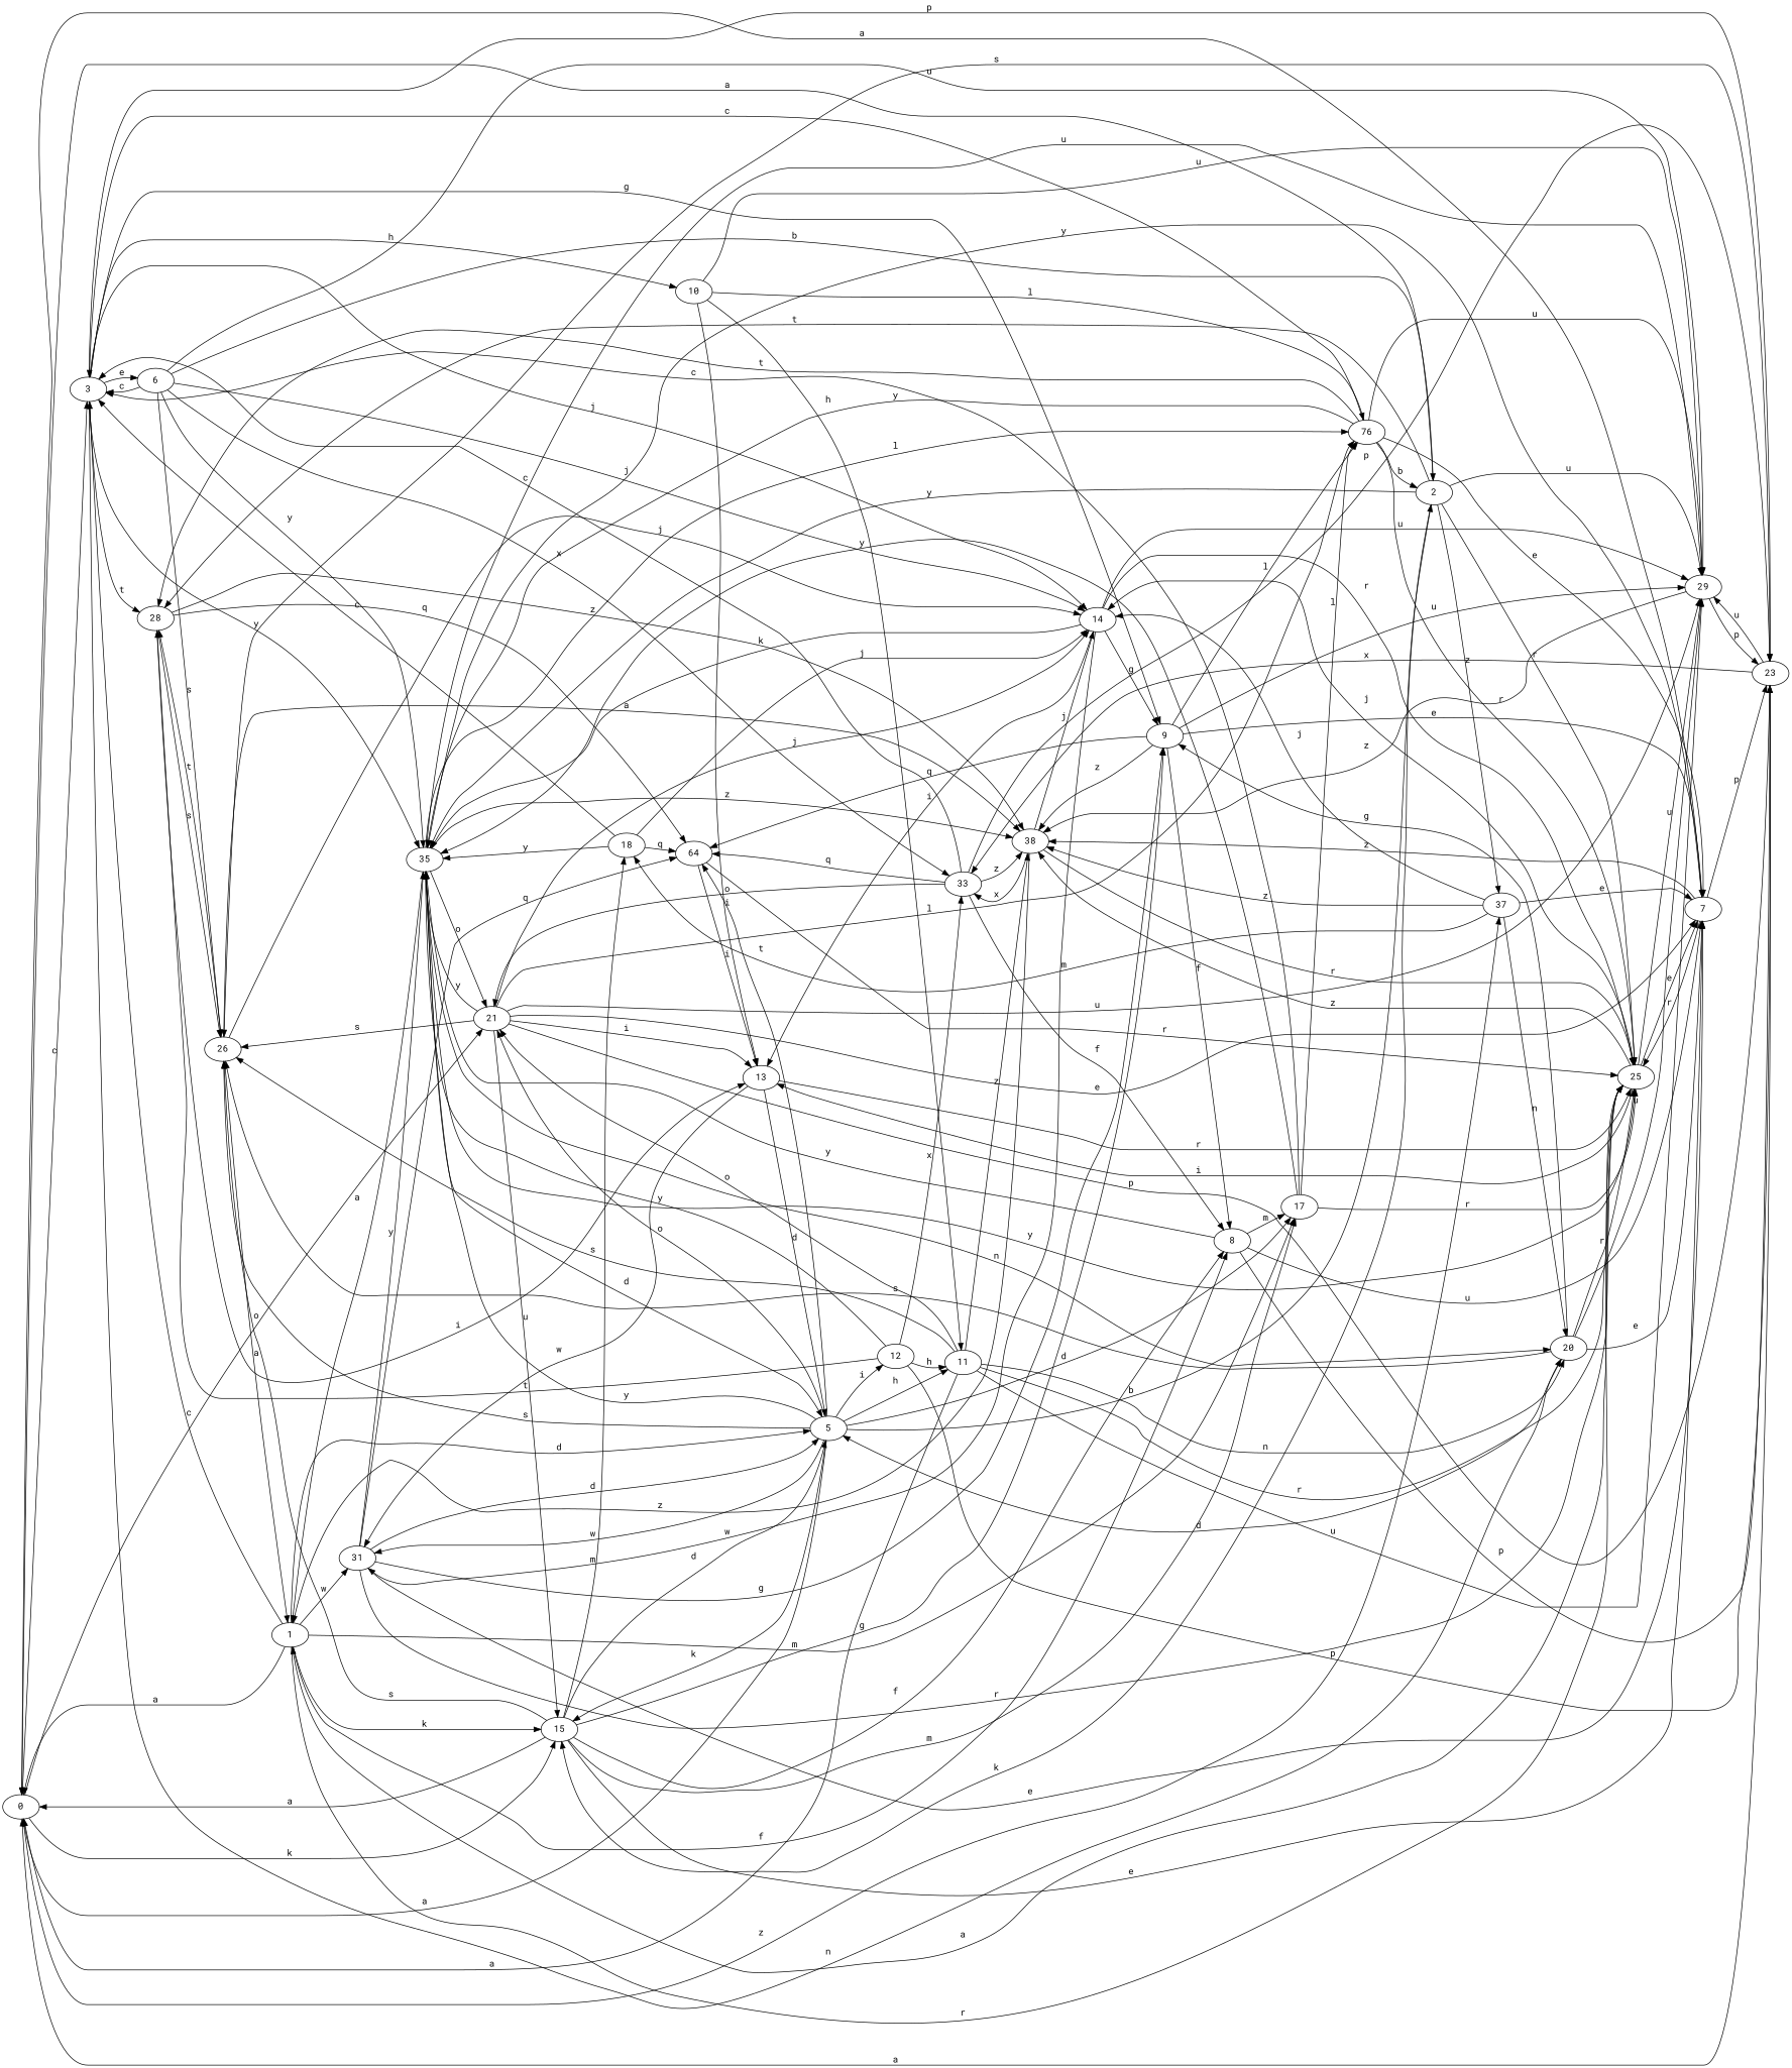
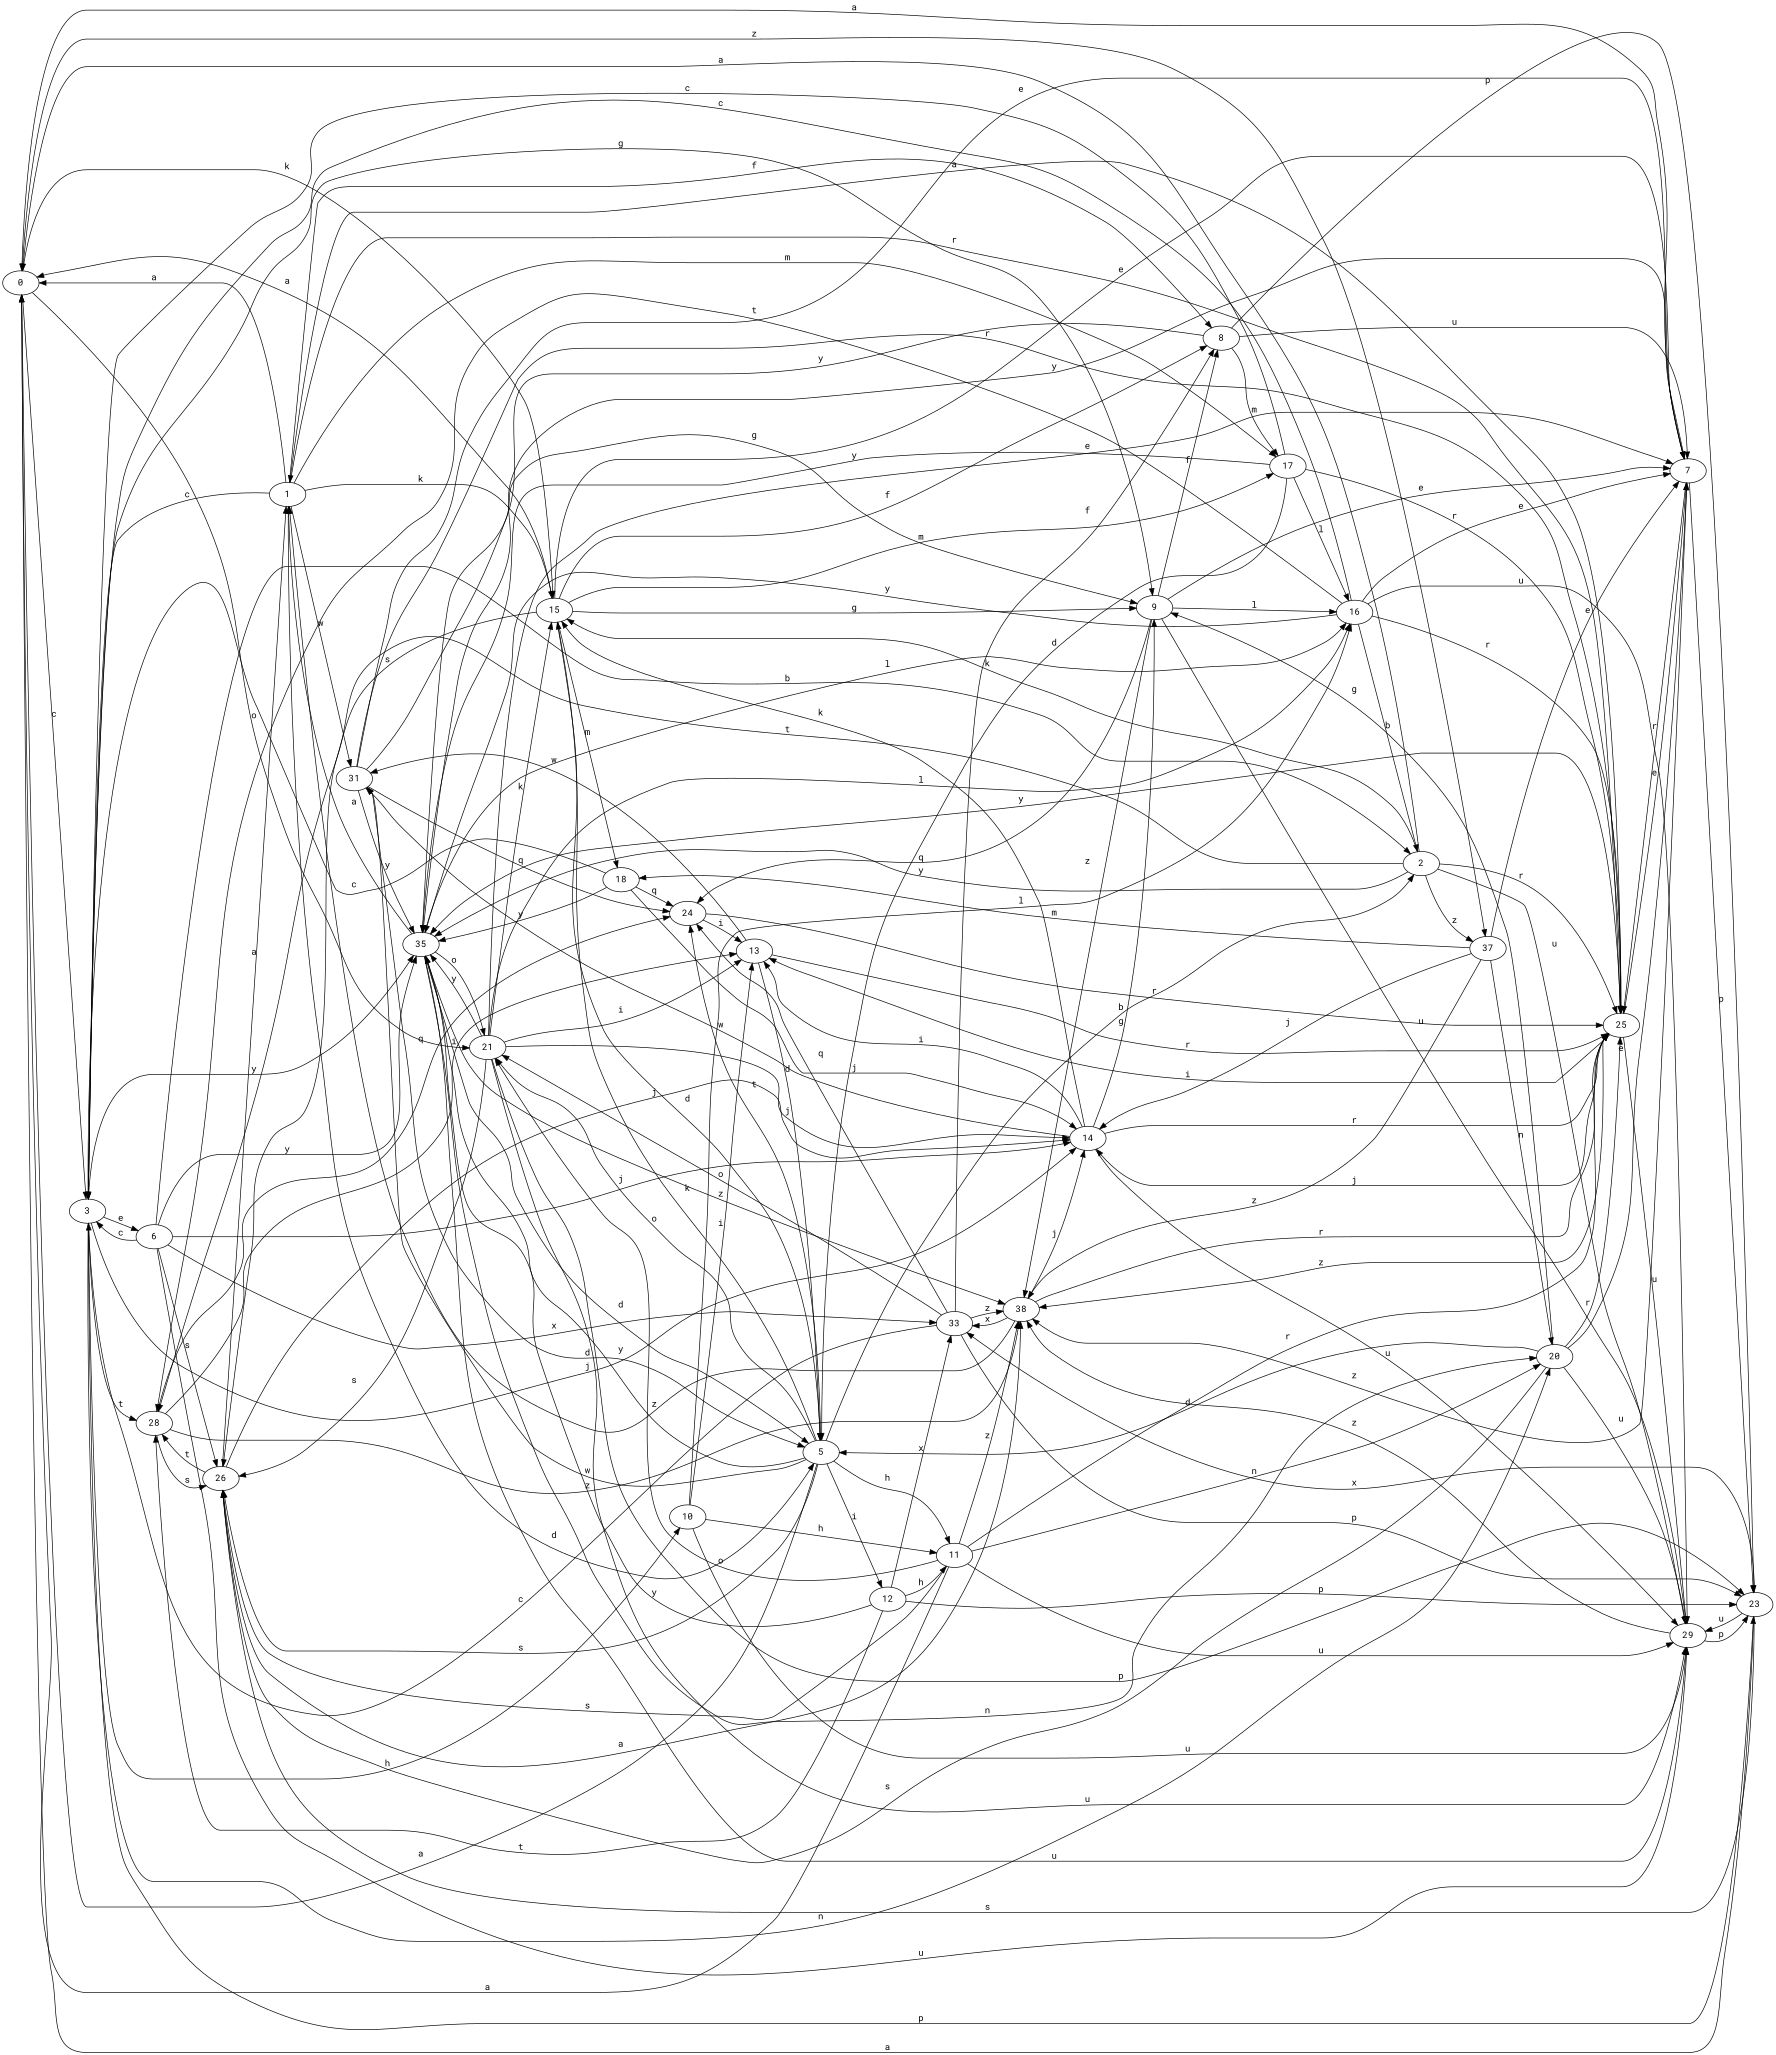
  strict digraph {
    fontname="Roboto Mono"
    rankdir=LR
    node [fontname="Roboto Mono"]
    edge [fontname="Roboto Mono"]
    0
    3
    15
    21
    37
    28
    35
    6
    9
    10
    14
    20
    23
    5
    8
    17
    26
    7
    18
    29
-   16 [label=76]
+   16
    13
    38
    1
    25
    31
    2
    11
    12
-   24 [label=64]
+   24
    33
    0 -> 3 [label=c]
    0 -> 15 [label=k]
    0 -> 21 [label=o]
    0 -> 37 [label=z]
    3 -> 28 [label=t]
    3 -> 35 [label=y]
    3 -> 6 [label=e]
    3 -> 9 [label=g]
    3 -> 10 [label=h]
    3 -> 14 [label=j]
    3 -> 20 [label=n]
    3 -> 23 [label=p]
    15 -> 0 [label=a]
    15 -> 9 [label=g]
    15 -> 5 [label=d]
    15 -> 8 [label=f]
    15 -> 17 [label=m]
    15 -> 26 [label=s]
    15 -> 7 [label=e]
    15 -> 18 [label=m]
-   21 -> 15 [label=u]
+   21 -> 15 [label=k]
    21 -> 35 [label=y]
    21 -> 14 [label=j]
    21 -> 23 [label=p]
    21 -> 26 [label=s]
    21 -> 7 [label=e]
    21 -> 29 [label=u]
    21 -> 16 [label=l]
    21 -> 13 [label=i]
    37 -> 14 [label=j]
    37 -> 20 [label=n]
    37 -> 7 [label=e]
    37 -> 18 [label=m]
    37 -> 38 [label=z]
    28 -> 26 [label=s]
    28 -> 13 [label=i]
    28 -> 38 [label=z]
    28 -> 24 [label=q]
    35 -> 21 [label=o]
    35 -> 20 [label=n]
    35 -> 5 [label=d]
    35 -> 29 [label=u]
    35 -> 16 [label=l]
    35 -> 38 [label=z]
    35 -> 1 [label=a]
    6 -> 3 [label=c]
    6 -> 35 [label=y]
    6 -> 14 [label=j]
    6 -> 26 [label=s]
    6 -> 29 [label=u]
    6 -> 2 [label=b]
    6 -> 33 [label=x]
    9 -> 8 [label=f]
    9 -> 7 [label=e]
    9 -> 29 [label=u]
    9 -> 16 [label=l]
    9 -> 38 [label=z]
    9 -> 24 [label=q]
    10 -> 29 [label=u]
    10 -> 16 [label=l]
    10 -> 13 [label=i]
    10 -> 11 [label=h]
-   14 -> 35 [label=k]
+   14 -> 15 [label=k]
    14 -> 9 [label=g]
    14 -> 29 [label=u]
    14 -> 13 [label=i]
    14 -> 25 [label=r]
    14 -> 31 [label=w]
    20 -> 9 [label=g]
    20 -> 5 [label=d]
    20 -> 26 [label=s]
    20 -> 7 [label=e]
    20 -> 29 [label=u]
    20 -> 25 [label=r]
    23 -> 0 [label=a]
    23 -> 26 [label=s]
    23 -> 29 [label=u]
    23 -> 33 [label=x]
    5 -> 0 [label=a]
    5 -> 15 [label=k]
    5 -> 21 [label=o]
    5 -> 35 [label=y]
    5 -> 26 [label=s]
    5 -> 31 [label=w]
    5 -> 2 [label=b]
    5 -> 11 [label=h]
    5 -> 12 [label=i]
    5 -> 24 [label=t]
    8 -> 35 [label=y]
    8 -> 23 [label=p]
    8 -> 17 [label=m]
    8 -> 7 [label=u]
    17 -> 3 [label=c]
    17 -> 35 [label=y]
-   5 -> 17 [label=d]
+   17 -> 5 [label=d]
    17 -> 16 [label=l]
    17 -> 25 [label=r]
    26 -> 28 [label=t]
    26 -> 14 [label=j]
    26 -> 38 [label=a]
    26 -> 1 [label=a]
    7 -> 0 [label=a]
    7 -> 35 [label=y]
    7 -> 23 [label=p]
    7 -> 38 [label=z]
    7 -> 25 [label=r]
    18 -> 3 [label=c]
    18 -> 35 [label=y]
    18 -> 14 [label=j]
    18 -> 24 [label=q]
    29 -> 23 [label=p]
    29 -> 38 [label=z]
    16 -> 3 [label=c]
    16 -> 28 [label=t]
    16 -> 35 [label=y]
    16 -> 7 [label=e]
    16 -> 29 [label=u]
    16 -> 25 [label=r]
    16 -> 2 [label=b]
    13 -> 5 [label=d]
    13 -> 25 [label=r]
    13 -> 31 [label=w]
    38 -> 14 [label=j]
    38 -> 1 [label=z]
    38 -> 25 [label=r]
    38 -> 33 [label=x]
    1 -> 0 [label=a]
    1 -> 3 [label=c]
    1 -> 15 [label=k]
    1 -> 5 [label=d]
    1 -> 8 [label=f]
    1 -> 17 [label=m]
    1 -> 25 [label=r]
    1 -> 31 [label=w]
    25 -> 35 [label=y]
    25 -> 14 [label=j]
    25 -> 7 [label=e]
    25 -> 29 [label=u]
    25 -> 13 [label=i]
    25 -> 38 [label=z]
    25 -> 1 [label=a]
    31 -> 35 [label=y]
    31 -> 9 [label=g]
    31 -> 5 [label=d]
    31 -> 7 [label=e]
    31 -> 25 [label=r]
    31 -> 24 [label=q]
    2 -> 0 [label=a]
    2 -> 15 [label=k]
    2 -> 37 [label=z]
    2 -> 28 [label=t]
    2 -> 35 [label=y]
    2 -> 29 [label=u]
    2 -> 25 [label=r]
    11 -> 0 [label=a]
    11 -> 21 [label=o]
    11 -> 20 [label=n]
    11 -> 26 [label=s]
    11 -> 29 [label=u]
    11 -> 38 [label=z]
    11 -> 25 [label=r]
    12 -> 28 [label=t]
    12 -> 35 [label=y]
    12 -> 23 [label=p]
    12 -> 11 [label=h]
    12 -> 33 [label=x]
    24 -> 13 [label=i]
    24 -> 25 [label=r]
    33 -> 3 [label=c]
    33 -> 21 [label=o]
    33 -> 23 [label=p]
    33 -> 8 [label=f]
    33 -> 38 [label=z]
    33 -> 24 [label=q]
  }
